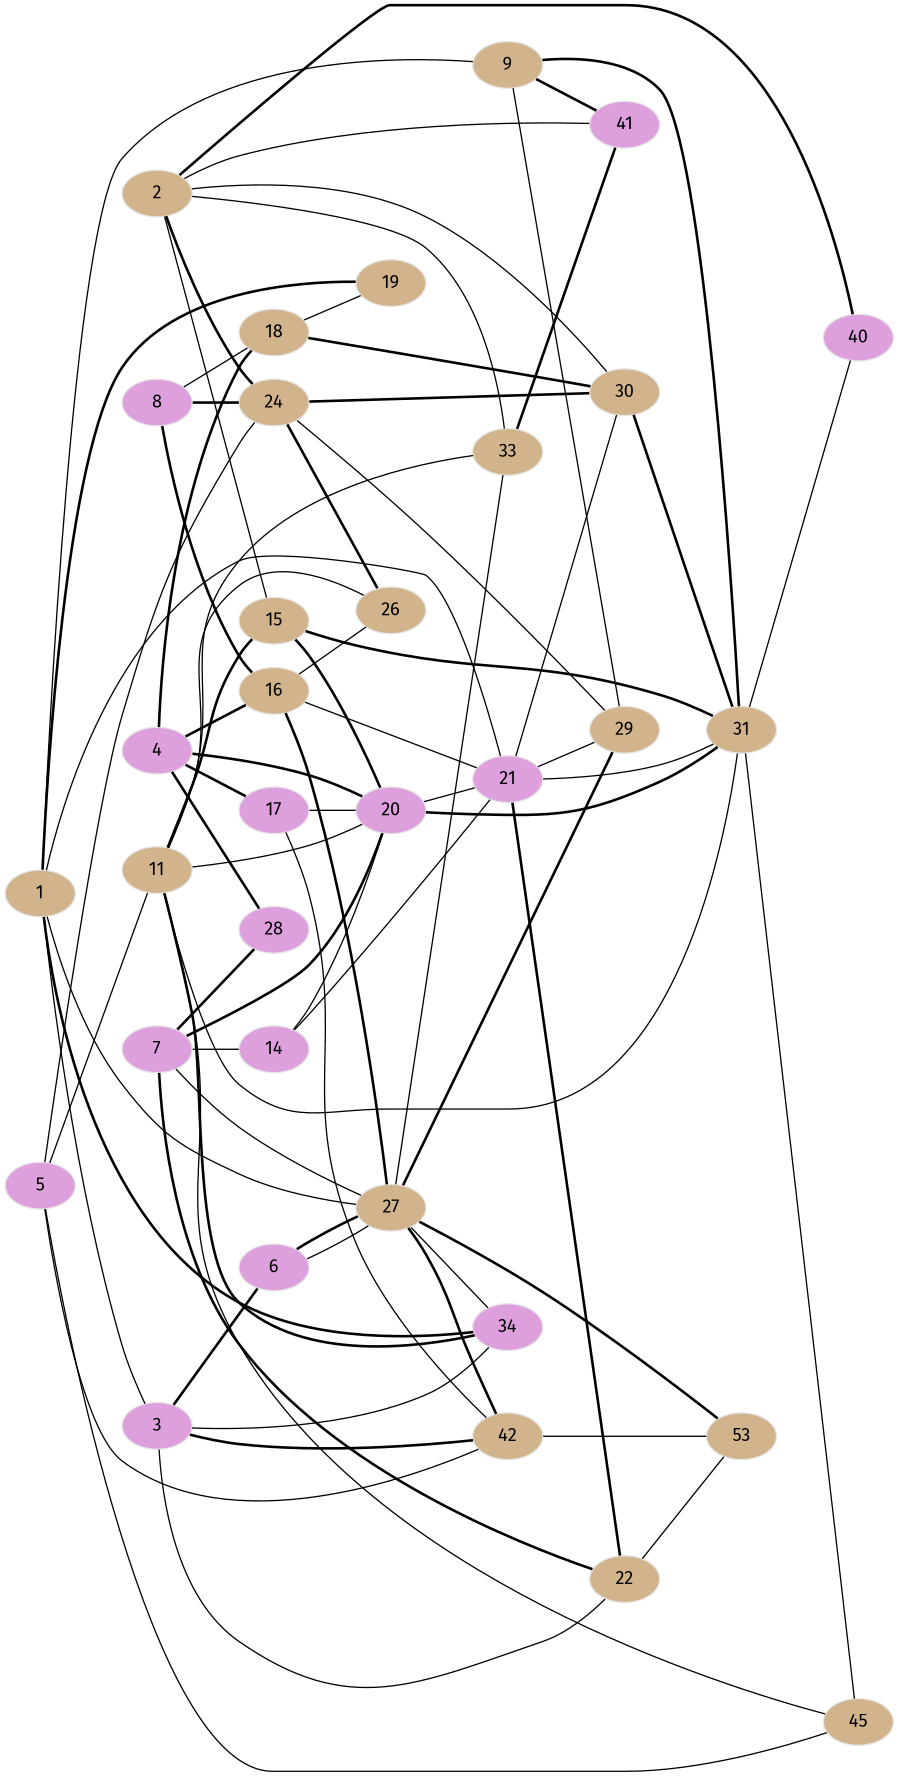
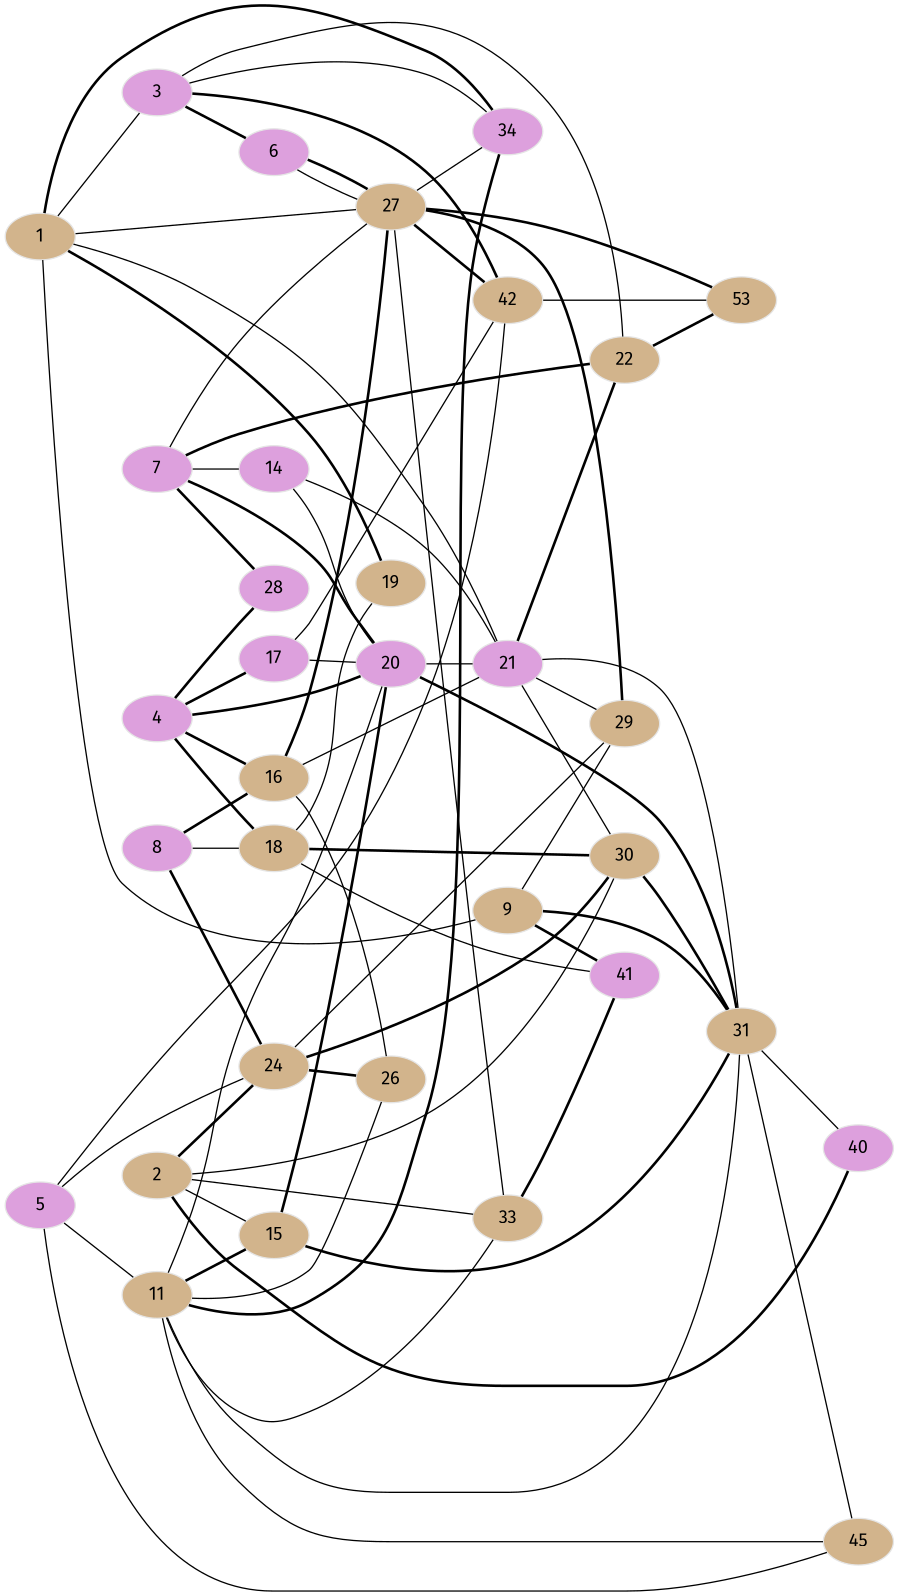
  graph {
    fontname="Fira Sans"
    rankdir=LR
    node [color=gray90 fillcolor=tan fontname="Fira Sans" style=filled]
    edge [fontname="Fira Sans" style=solid]
    1 [super="+54"]
    3 [fillcolor=plum super="+23"]
    9 [super="+51"]
    19
    21 [fillcolor=plum super="+38"]
    27 [super="+46"]
    34 [fillcolor=plum super="+52"]
    6 [fillcolor=plum]
    22 [super="+32"]
    42 [super="+48"]
    41 [fillcolor=plum]
    29 [super="+55"]
    31 [super="+37"]
    30
    33
    53
    2 [super="+13"]
    15
    24 [super="+25"]
    40 [fillcolor=plum]
    20 [fillcolor=plum super="+56"]
    26 [super="+50"]
    16 [super="+35"]
    4 [fillcolor=plum]
    17 [fillcolor=plum]
    18 [super="+49"]
    28 [fillcolor=plum super="+39"]
    5 [fillcolor=plum super="+10"]
    11 [super="+43"]
    45
    7 [fillcolor=plum super="+36"]
    14 [fillcolor=plum super="+44"]
    8 [fillcolor=plum]
    1 -- 3
    1 -- 9
    1 -- 19 [style=bold]
    1 -- 21
    1 -- 27
    1 -- 34 [style=bold]
    3 -- 34
    3 -- 6 [style=bold]
    3 -- 22
    3 -- 42 [style=bold]
    9 -- 41 [style=bold]
    9 -- 29
    9 -- 31 [style=bold]
    21 -- 22 [style=bold]
    21 -- 29
    21 -- 31
    21 -- 30
    27 -- 34 [weight=2]
    27 -- 42 [style=bold]
    27 -- 29 [style=bold weight=2]
    27 -- 33
    27 -- 53 [style=bold]
    6 -- 27
    6 -- 27 [style=bold]
-   22 -- 53
+   22 -- 53 [style=bold]
    42 -- 53
    31 -- 40
    31 -- 45
    30 -- 31 [style=bold]
    33 -- 41 [style=bold]
-   2 -- 41
+   18 -- 41
    2 -- 30
    2 -- 33
    2 -- 15
    2 -- 24 [style=bold]
    2 -- 40 [style=bold]
    15 -- 31 [style=bold]
    15 -- 20 [style=bold]
    24 -- 29
    24 -- 30 [style=bold]
    24 -- 26 [style=bold]
    20 -- 21 [weight=2]
    20 -- 31 [style=bold]
    16 -- 21
    16 -- 27 [style=bold weight=2]
    16 -- 26
    4 -- 20 [style=bold]
    4 -- 16 [style=bold]
    4 -- 17 [style=bold]
    4 -- 18 [style=bold]
    4 -- 28 [style=bold]
    17 -- 42
    17 -- 20
    18 -- 19
    18 -- 30 [style=bold]
    5 -- 42
    5 -- 24
    5 -- 11
    5 -- 45
    11 -- 34 [style=bold]
    11 -- 31
    11 -- 33
    11 -- 15 [style=bold]
    11 -- 20
    11 -- 26 [weight=2]
    11 -- 45
    7 -- 27
    7 -- 22 [style=bold]
    7 -- 20 [style=bold]
    7 -- 28 [style=bold weight=2]
    7 -- 14 [weight=2]
    14 -- 21
    14 -- 20
    8 -- 24 [style=bold]
    8 -- 16 [style=bold]
    8 -- 18
  }
